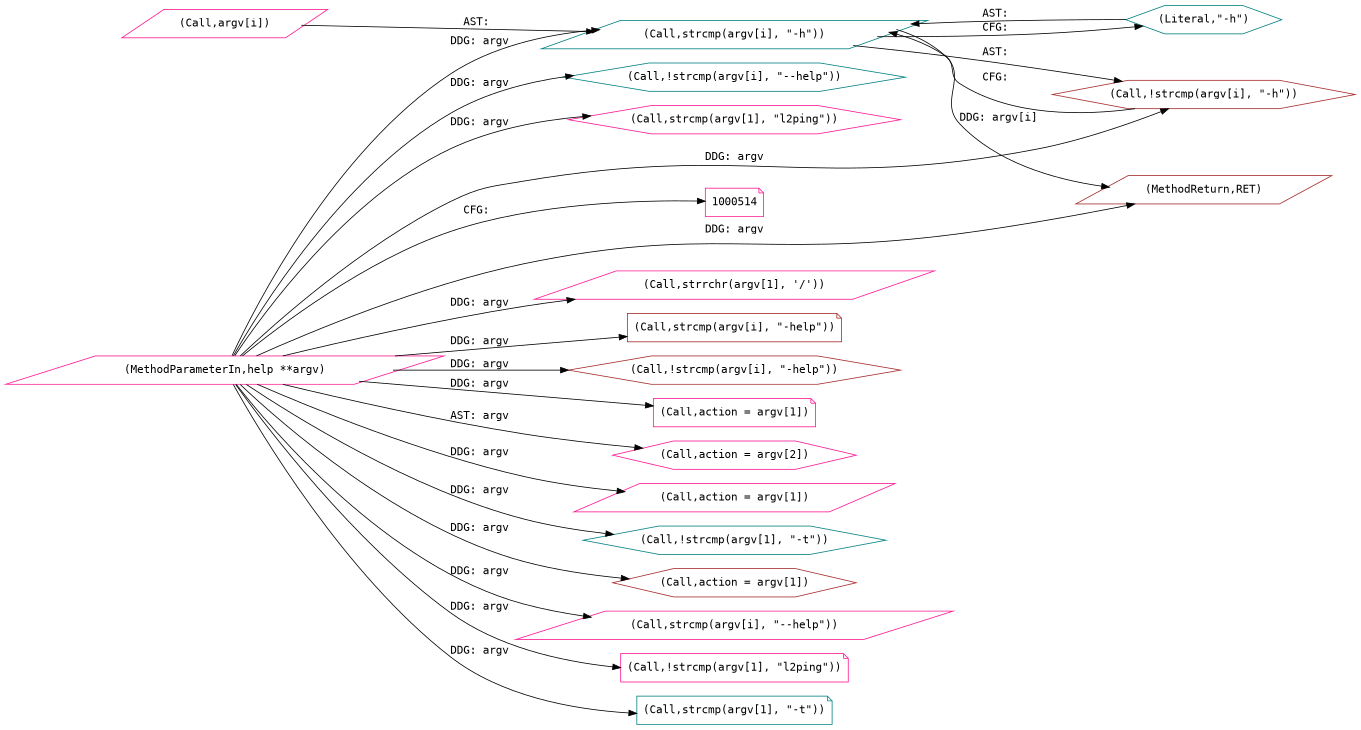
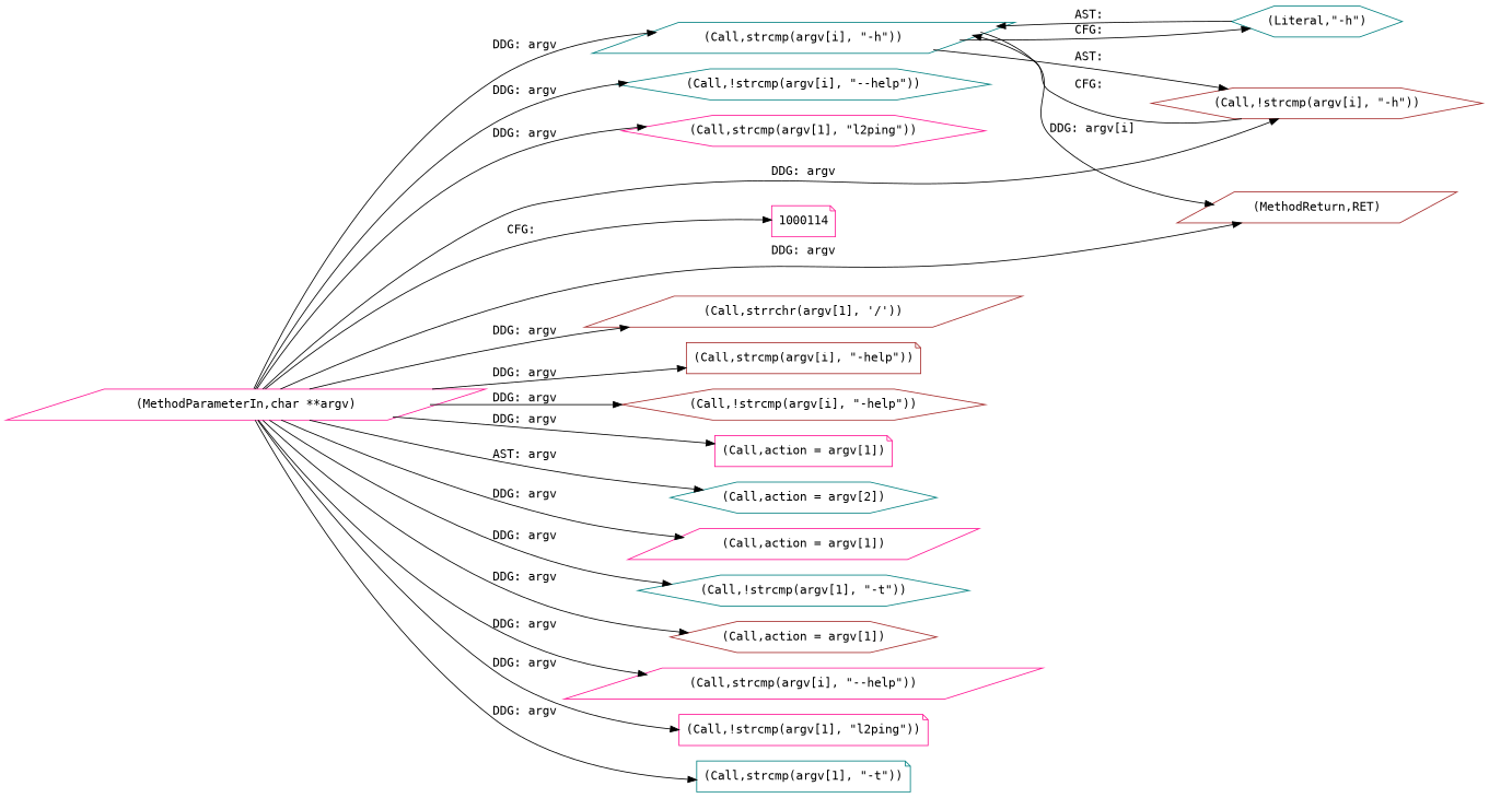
  digraph {
    fontname="DejaVu Sans Mono"
    rankdir=LR
    node [color=deeppink fontname="DejaVu Sans Mono" shape=hexagon]
    edge [fontname="DejaVu Sans Mono"]
    n1 [color=teal label="(Call,strcmp(argv[i], \"-h\"))" shape=parallelogram]
    n2 [color=brown label="(Call,!strcmp(argv[i], \"-h\"))"]
    n3 [color=brown label="(MethodReturn,RET)" shape=parallelogram]
    n4 [color=teal label="(Literal,\"-h\")"]
-   n5 [label="(MethodParameterIn,help **argv)" shape=parallelogram]
-   n6 [label="(Call,strrchr(argv[1], '/'))" shape=parallelogram]
+   n5 [label="(MethodParameterIn,char **argv)" shape=parallelogram]
+   n6 [color=brown label="(Call,strrchr(argv[1], '/'))" shape=parallelogram]
    n7 [color=brown label="(Call,strcmp(argv[i], \"-help\"))" shape=note]
    n8 [color=brown label="(Call,!strcmp(argv[i], \"-help\"))"]
    n9 [label="(Call,action = argv[1])" shape=note]
-   n10 [label="(Call,action = argv[2])"]
+   n10 [color=teal label="(Call,action = argv[2])"]
    n11 [label="(Call,action = argv[1])" shape=parallelogram]
    n12 [color=teal label="(Call,!strcmp(argv[1], \"-t\"))"]
    n13 [color=brown label="(Call,action = argv[1])"]
    n14 [label="(Call,strcmp(argv[i], \"--help\"))" shape=parallelogram]
    n15 [label="(Call,!strcmp(argv[1], \"l2ping\"))" shape=note]
    n16 [color=teal label="(Call,strcmp(argv[1], \"-t\"))" shape=note]
    n17 [color=teal label="(Call,!strcmp(argv[i], \"--help\"))"]
    n18 [label="(Call,strcmp(argv[1], \"l2ping\"))"]
-   1000114 [shape=note label=1000514]
-   n20 [label="(Call,argv[i])" shape=parallelogram]
+   1000114 [shape=note]
    n1 -> n2 [label="AST: "]
    n1 -> n3 [label="DDG: argv[i]"]
    n1 -> n4 [label="CFG: "]
    n2 -> n1 [label="CFG: "]
    n4 -> n1 [label="AST: "]
    n5 -> n1 [label="DDG: argv"]
    n5 -> n2 [label="DDG: argv"]
    n5 -> n3 [label="DDG: argv"]
    n5 -> n6 [label="DDG: argv"]
    n5 -> n7 [label="DDG: argv"]
    n5 -> n8 [label="DDG: argv"]
    n5 -> n9 [label="DDG: argv"]
    n5 -> n10 [label="AST: argv"]
    n5 -> n11 [label="DDG: argv"]
    n5 -> n12 [label="DDG: argv"]
    n5 -> n13 [label="DDG: argv"]
    n5 -> n14 [label="DDG: argv"]
    n5 -> n15 [label="DDG: argv"]
    n5 -> n16 [label="DDG: argv"]
    n5 -> n17 [label="DDG: argv"]
    n5 -> n18 [label="DDG: argv"]
    n5 -> 1000114 [label="CFG: "]
-   n20 -> n1 [label="AST: "]
  }
